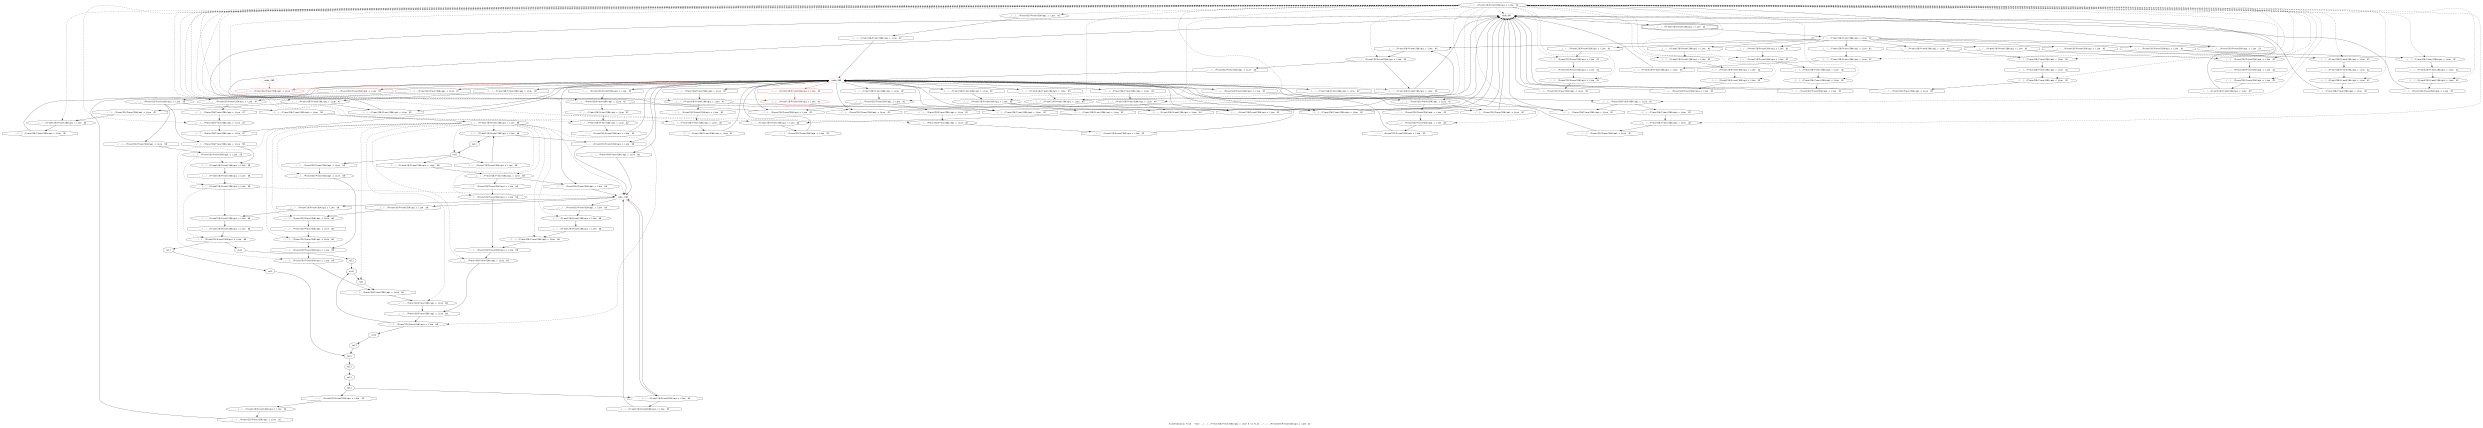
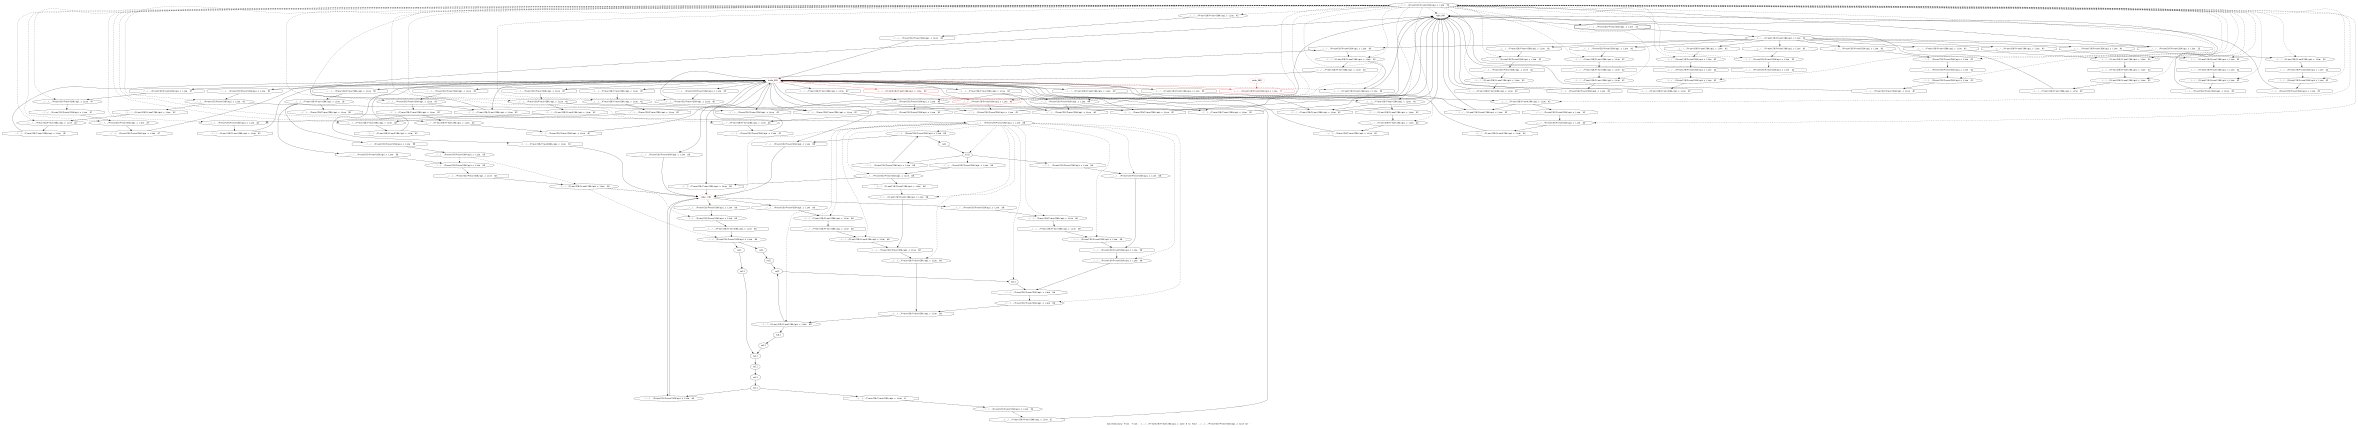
  digraph {
    fontname="Roboto Mono"
    label="Vulnerability from  'file ../../../Preon128/Preon128A/api.c line 8 to file ../../../Preon128/Preon128A/api.c line 42 ' "
    node [fontname="Roboto Mono" shape=octagon style=solid]
    edge [fontname="Roboto Mono"]
    n1 [label="../../../Preon128/Preon128A/api.c Line  23" shape=ellipse]
    node_991 [shape=ellipse style=dashed]
    n3 [label="../../../Preon128/Preon128A/api.c Line  42" shape=ellipse]
    n4 [label="../../../Preon128/Preon128A/api.c Line  42" shape=ellipse]
    n5 [label="../../../Preon128/Preon128A/api.c Line  47" shape=ellipse]
    n6 [label="../../../Preon128/Preon128A/api.c Line  42" shape=ellipse]
    n7 [label="../../../Preon128/Preon128A/api.c Line  42" shape=ellipse]
    n8 [label="../../../Preon128/Preon128A/api.c Line  42" shape=ellipse]
    n9 [label="../../../Preon128/Preon128A/api.c Line  42" shape=ellipse]
    n10 [label="../../../Preon128/Preon128A/api.c Line  42" shape=ellipse]
    n11 [label="../../../Preon128/Preon128A/api.c Line  42" shape=ellipse]
    n12 [label="../../../Preon128/Preon128A/api.c Line  42" shape=ellipse]
    n13 [label="../../../Preon128/Preon128A/api.c Line  42" shape=ellipse]
    n14 [label="../../../Preon128/Preon128A/api.c Line  42" shape=ellipse]
    n15 [color=red label="../../../Preon128/Preon128A/api.c Line  42" shape=ellipse]
    n16 [label="../../../Preon128/Preon128A/api.c Line  42" shape=ellipse]
    n17 [label="../../../Preon128/Preon128A/api.c Line  42" shape=ellipse]
    n18 [label="../../../Preon128/Preon128A/api.c Line  42" shape=ellipse]
    n19 [label="../../../Preon128/Preon128A/api.c Line  42" shape=ellipse]
    n20 [label="../../../Preon128/Preon128A/api.c Line  42" shape=ellipse]
    n21 [label="../../../Preon128/Preon128A/api.c Line  42" shape=ellipse]
    n22 [label="../../../Preon128/Preon128A/api.c Line  44" shape=ellipse]
    n23 [label="../../../Preon128/Preon128A/api.c Line  45" shape=ellipse]
    n24 [label="../../../Preon128/Preon128A/api.c Line  42" shape=ellipse]
    n25 [label="../../../Preon128/Preon128A/api.c Line  42" shape=ellipse]
    n26 [label="../../../Preon128/Preon128A/api.c Line  42" shape=ellipse]
    n27 [label="../../../Preon128/Preon128A/api.c Line  42" shape=ellipse]
    n28 [label="../../../Preon128/Preon128A/api.c Line  42" shape=ellipse]
    n29 [label="../../../Preon128/Preon128A/api.c Line  42" shape=ellipse]
    n30 [label="../../../Preon128/Preon128A/api.c Line  42" shape=ellipse]
    n31 [label="../../../Preon128/Preon128A/api.c Line  42" shape=ellipse]
    n32 [label="../../../Preon128/Preon128A/api.c Line  42" shape=ellipse]
    n33 [label="../../../Preon128/Preon128A/api.c Line  42" shape=ellipse]
    n34 [label="../../../Preon128/Preon128A/api.c Line  45" shape=ellipse]
    n35 [label="../../../Preon128/Preon128A/api.c Line  47" shape=ellipse]
    n36 [label="../../../Preon128/Preon128A/api.c Line  42" shape=ellipse]
    n37 [label="../../../Preon128/Preon128A/api.c Line  42" shape=ellipse]
    n38 [label="../../../Preon128/Preon128A/api.c Line  42" shape=ellipse]
    n39 [label="../../../Preon128/Preon128A/api.c Line  22" shape=doubleoctagon]
    n40 [label="../../../Preon128/Preon128A/api.c Line  42"]
    n41 [label="../../../Preon128/Preon128A/api.c Line  42"]
    n42 [label="../../../Preon128/Preon128A/api.c Line  42"]
    n43 [label="../../../Preon128/Preon128A/api.c Line  47"]
    n44 [label="../../../Preon128/Preon128A/api.c Line  42"]
    n45 [label="../../../Preon128/Preon128A/api.c Line  42"]
    n46 [label="../../../Preon128/Preon128A/api.c Line  42"]
    n47 [label="../../../Preon128/Preon128A/api.c Line  42"]
    n48 [label="../../../Preon128/Preon128A/api.c Line  42"]
    n49 [label="../../../Preon128/Preon128A/api.c Line  42"]
    n50 [label="../../../Preon128/Preon128A/api.c Line  42"]
    n51 [label="../../../Preon128/Preon128A/api.c Line  42"]
    n52 [label="../../../Preon128/Preon128A/api.c Line  42"]
    n53 [label="../../../Preon128/Preon128A/api.c Line  42"]
    n54 [label="../../../Preon128/Preon128A/api.c Line  42"]
    n55 [label="../../../Preon128/Preon128A/api.c Line  42"]
    n56 [label="../../../Preon128/Preon128A/api.c Line  42"]
    n57 [label="../../../Preon128/Preon128A/api.c Line  42"]
    n58 [label="../../../Preon128/Preon128A/api.c Line  42"]
    n59 [label="../../../Preon128/Preon128A/api.c Line  42"]
    n60 [label="../../../Preon128/Preon128A/api.c Line  42"]
    n61 [label="../../../Preon128/Preon128A/api.c Line  42"]
    n62 [label="../../../Preon128/Preon128A/api.c Line  42"]
    n63 [label="../../../Preon128/Preon128A/api.c Line  44"]
    n64 [label="../../../Preon128/Preon128A/api.c Line  45"]
    n65 [label="../../../Preon128/Preon128A/api.c Line  42"]
    n66 [label="../../../Preon128/Preon128A/api.c Line  42"]
    n67 [label="../../../Preon128/Preon128A/api.c Line  42"]
    n68 [label="../../../Preon128/Preon128A/api.c Line  42"]
    n69 [label="../../../Preon128/Preon128A/api.c Line  42"]
    n70 [label="../../../Preon128/Preon128A/api.c Line  42"]
    n71 [label="../../../Preon128/Preon128A/api.c Line  42"]
    n72 [label="../../../Preon128/Preon128A/api.c Line  42"]
    n73 [label="../../../Preon128/Preon128A/api.c Line  42"]
    n74 [label="../../../Preon128/Preon128A/api.c Line  42"]
    n75 [label="../../../Preon128/Preon128A/api.c Line  42"]
    n76 [label="../../../Preon128/Preon128A/api.c Line  42"]
    n77 [label="../../../Preon128/Preon128A/api.c Line  46"]
    n78 [label="../../../Preon128/Preon128A/api.c Line  45"]
    n79 [label="../../../Preon128/Preon128A/api.c Line  47"]
    n80 [label="../../../Preon128/Preon128A/api.c Line  42"]
    n81 [label="../../../Preon128/Preon128A/api.c Line  42"]
    n82 [label="../../../Preon128/Preon128A/api.c Line  42"]
    n83 [label="../../../Preon128/Preon128A/api.c Line  42"]
    n84 [label="../../../Preon128/Preon128A/api.c Line  22" shape=ellipse]
    node_989 [color=red shape=ellipse style=dashed]
    n86 [label="../../../Preon128/Preon128A/api.c Line  42"]
    n87 [label="../../../Preon128/Preon128A/api.c Line  42"]
    n88 [label="../../../Preon128/Preon128A/api.c Line  42"]
    n89 [label="../../../Preon128/Preon128A/api.c Line  23"]
    n90 [label="../../../Preon128/Preon128A/api.c Line  42"]
    n91 [label="../../../Preon128/Preon128A/api.c Line  42"]
    n92 [label="../../../Preon128/Preon128A/api.c Line  42"]
    n93 [label="../../../Preon128/Preon128A/api.c Line  42"]
    n94 [label="../../../Preon128/Preon128A/api.c Line  42"]
-   n95 [color=red label="../../../Preon128/Preon128A/api.c Line  11" shape=ellipse]
+   n95 [color=red label="../../../Preon128/Preon128A/api.c Line  11"]
    n96 [label="../../../Preon128/Preon128A/api.c Line  60"]
    n97 [label="../../../Preon128/Preon128A/api.c Line  42"]
    n98 [label="../../../Preon128/Preon128A/api.c Line  56"]
    n99 [label="../../../Preon128/Preon128A/api.c Line  42"]
    n100 [label="../../../Preon128/Preon928A/api.c Line  62"]
    n101 [label="../../../Preon128/Preon128A/api.c Line  60"]
    n102 [color=red label="../../../Preon128/Preon128A/api.c Line  42"]
    n103 [label="../../../Preon128/Preon128A/api.c Line  42"]
    n104 [label="../../../Preon128/Preon128A/api.c Line  42"]
    n105 [label="../../../Preon128/Preon128A/api.c Line  44"]
    n106 [label="../../../Preon128/Preon128A/api.c Line  60"]
    n107 [label="../../../Preon128/Preon128A/api.c Line  42"]
    n108 [label="../../../Preon128/Preon128A/api.c Line  42"]
    n109 [label="../../../Preon128/Preon128A/api.c Line  45"]
    n110 [label="../../../Preon128/Preon128A/api.c Line  47"]
    n111 [label="../../../Preon128/Preon128A/api.c Line  42"]
    node_1103 [color=red shape=ellipse style=dashed]
    n113 [label="../../../Preon128/Preon128A/api.c Line  56" shape=ellipse]
    n114 [label="../../../Preon128/Preon128A/api.c Line  60"]
-   n115 [label="../../../Preon128/Preon128A/api.c Line  64"]
+   n115 [label="../../../Preon128/Preon128A/api.c Line  64" shape=ellipse]
    n116 [label="../../../Preon128/Preon128A/api.c Line  60"]
    n117 [label="../../../Preon128/Preon128A/api.c Line  60"]
    n118 [label="../../../Preon128/Preon128A/api.c Line  58"]
    n119 [label="../../../Preon128/Preon128A/api.c Line  58"]
    n120 [label="../../../Preon128/Preon128A/api.c Line  58"]
    node_988 [color=red shape=ellipse style=dashed]
    n122 [label="../../../Preon128/Preon128A/api.c Line  58" shape=ellipse]
    n123 [label="../../../Preon128/Preon128A/api.c Line  60" shape=ellipse]
    n124 [label="../../../Preon128/Preon128A/api.c Line  60" shape=ellipse]
    n125 [label="../../../Preon128/Preon128A/api.c Line  60"]
    n126 [label=null]
    n127 [label=null]
    n128 [label="../../../Preon128/Preon128A/api.c Line  60" shape=ellipse]
    n129 [label="../../../Preon128/Preon128A/api.c Line  60" shape=ellipse]
    n130 [label=null shape=ellipse]
    n131 [label=null shape=ellipse]
    n132 [label="../../../Preon128/Preon128A/api.c Line  58"]
    n133 [label="../../../Preon128/Preon128A/api.c Line  60"]
    n134 [label="../../../Preon128/Preon128A/api.c Line  60"]
    n135 [label=null]
    n136 [label=null]
    n137 [label="../../../Preon128/Preon128A/api.c Line  58" shape=ellipse]
    n138 [label="../../../Preon128/Preon128A/api.c Line  58" shape=ellipse]
    n139 [label="../../../Preon128/Preon128A/api.c Line  58" shape=ellipse]
    n140 [label="../../../Preon128/Preon128A/api.c Line  60" shape=ellipse]
    n141 [label=null shape=ellipse]
    n142 [label="../../../Preon128/Preon128A/api.c Line  60" shape=ellipse]
    n143 [label="../../../Preon128/Preon128A/api.c Line  60" shape=ellipse]
    n144 [label="../../../Preon128/Preon128A/api.c Line  60" shape=ellipse]
    n145 [label="../../../Preon128/Preon128A/api.c Line  60" shape=ellipse]
    n146 [label="../../../Preon128/Preon128A/api.c Line  60" shape=ellipse]
    n147 [label="../../../Preon128/Preon128A/api.c Line  60" shape=ellipse]
    n148 [label="../../../Preon128/Preon128A/api.c Line  60" shape=ellipse]
    n149 [label=null shape=ellipse]
    n150 [label="../../../Preon128/Preon128A/api.c Line  60" shape=ellipse]
    n151 [label="../../../Preon128/Preon128A/api.c Line  60" shape=ellipse]
    n152 [label="../../../Preon128/Preon128A/api.c Line  60"]
    n153 [label=null]
    n154 [label="../../../Preon128/Preon128A/api.c Line  60"]
    n155 [label="../../../Preon128/Preon128A/api.c Line  60"]
    n156 [label="../../../Preon128/Preon128A/api.c Line  60"]
    n157 [label="../../../Preon128/Preon128A/api.c Line  60"]
    n158 [label="../../../Preon128/Preon128A/api.c Line  60"]
    n159 [label="../../../Preon128/Preon128A/api.c Line  60"]
    n160 [label=null]
    n161 [label="../../../Preon128/Preon128A/api.c Line  60"]
    n162 [label=null shape=ellipse]
    n163 [label=null]
    n164 [label=null shape=ellipse]
    n165 [label=null shape=ellipse]
    n166 [label="../../../Preon128/Preon128A/api.c Line  63"]
    n167 [label="../../../Preon128/Preon128A/api.c Line  63" shape=ellipse]
    n168 [label="../../../Preon128/Preon128A/api.c Line  63"]
    n1 -> node_991 [style=dashed]
    n1 -> n3 [style=dashed]
    n1 -> n4 [style=dashed]
    n1 -> n5 [style=dashed]
    n1 -> n6 [style=dashed]
    n1 -> n7 [style=dashed]
    n1 -> n8 [style=dashed]
    n1 -> n9 [style=dashed]
    n1 -> n10 [style=dashed]
    n1 -> n11 [style=dashed]
    n1 -> n12 [style=dashed]
    n1 -> n13 [style=dashed]
    n1 -> n14 [style=dashed]
    n1 -> n15 [style=dashed]
    n1 -> n16 [style=dashed]
    n1 -> n17 [style=dashed]
    n1 -> n18 [style=dashed]
    n1 -> n19 [style=dashed]
    n1 -> n20 [style=dashed]
    n1 -> n21 [style=dashed]
    n1 -> n22 [style=dashed]
    n1 -> n23 [style=dashed]
    n1 -> n24 [style=dashed]
    n1 -> n25 [style=dashed]
    n1 -> n26 [style=dashed]
    n1 -> n27 [style=dashed]
    n1 -> n28 [style=dashed]
    n1 -> n29 [style=dashed]
    n1 -> n30 [style=dashed]
    n1 -> n31 [style=dashed]
    n1 -> n32 [style=dashed]
    n1 -> n33 [style=dashed]
    n1 -> n34 [style=dashed]
    n1 -> n35 [style=dashed]
    n1 -> n36 [style=dashed]
    n1 -> n37 [style=dashed]
    n1 -> n38 [style=dashed]
    node_991 -> n39
    n3 -> n40
    n4 -> n41
    n4 -> n42
    n5 -> n43
    n6 -> n44
    n6 -> n45
    n7 -> n46
    n8 -> n47
    n9 -> n48
    n10 -> n49
    n11 -> n50
    n12 -> n51
    n13 -> n52
    n14 -> n53
    n15 -> n54
    n16 -> n55
    n17 -> n56
    n17 -> n57
    n18 -> n58
    n19 -> n59
    n20 -> n60
    n20 -> n61
    n21 -> n62
    n22 -> n63
    n23 -> n64
    n24 -> n65
    n25 -> n66
    n26 -> n67
    n27 -> n68
    n28 -> n69
    n28 -> n70
    n29 -> n71
    n30 -> n72
    n31 -> n73
    n32 -> n74
    n32 -> n75
    n33 -> n76
    n34 -> n77
    n34 -> n78
    n35 -> n79
    n36 -> n80
    n37 -> n81
    n38 -> n82
    n38 -> n83
    n39 -> n84
    n40 -> node_991
    n41 -> node_991
    n42 -> n13
    n43 -> node_989
    n44 -> node_991
    n45 -> n7
    n46 -> node_989
    n47 -> n12
    n48 -> n27
    n49 -> node_991
    n50 -> n30
    n51 -> node_991
    n52 -> node_989
    n53 -> n31
    n54 -> node_991
    n55 -> node_989
    n56 -> node_991
    n57 -> n21
    n58 -> n19
    n59 -> node_991
    n60 -> node_991
    n61 -> n24
    n62 -> node_989
    n63 -> node_991
    n64 -> n34
    n65 -> node_989
    n66 -> n37
    n67 -> n10
    n68 -> node_991
    n69 -> node_991
    n70 -> n29
    n71 -> node_989
    n72 -> node_991
    n73 -> node_991
    n74 -> node_991
    n75 -> n33
    n76 -> node_989
    n77 -> node_991
    n78 -> node_989
    n79 -> n5
    n80 -> node_989
    n81 -> node_991
    n82 -> node_991
    n83 -> n36
    n84 -> n64
    n84 -> n86
    n84 -> n87
    n84 -> n88
    n84 -> n89
    n84 -> n90
    n84 -> n91
    n84 -> n92
    n84 -> n93
    n84 -> n94
    node_989 -> n41
    node_989 -> n44
    node_989 -> n54
    node_989 -> n56
    node_989 -> n60
    node_989 -> n63
    node_989 -> n69
    node_989 -> n74
    node_989 -> n77 [style=dashed]
    node_989 -> n82
    node_989 -> n95 [color=red]
    node_989 -> n96
    node_989 -> n97
    node_989 -> n98
    node_989 -> n99
-   n115 -> n100
+   node_989 -> n100
    node_989 -> n101
    node_989 -> n102 [color=red]
    node_989 -> n103
    node_989 -> n104
    node_989 -> n105
    node_989 -> n106
    node_989 -> n107
    node_989 -> n108
    node_989 -> n109
    node_989 -> n110
    node_989 -> n111
    n86 -> n8
    n87 -> n9
    n88 -> n26
    n89 -> n1
    n90 -> n14
    n91 -> n3
    n92 -> n18
    n93 -> n25
    n94 -> n11
    n96 -> node_1103
    n97 -> n4
    n98 -> n113
    n99 -> n6
    n100 -> node_1103
    n101 -> node_1103
    n102 -> n15 [color=red]
    n103 -> n17
    n104 -> n20
    n105 -> n22
    n106 -> node_1103
    n107 -> n28
    n108 -> n32
    n109 -> n23
    n110 -> n35
    n111 -> n38
    node_1103 -> n114
    node_1103 -> n115
    node_1103 -> n116
    node_1103 -> n117
    n113 -> n118
    n113 -> n119
    n113 -> n120
    n114 -> n123
    n115 -> node_1103
    n116 -> n128
    n117 -> n129
    n118 -> n137
    n119 -> n138
    n120 -> n139
    node_988 -> n95 [color=red]
    n122 -> node_1103 [style=dashed]
    n122 -> n123 [style=dashed]
    n122 -> n124 [style=dashed]
    n123 -> n125
    n124 -> n126
    n124 -> n127
    n125 -> n124
    n126 -> n130
    n127 -> n131
    n128 -> n133
    n129 -> n134
    n130 -> n135
    n131 -> n136
    n132 -> n122
    n133 -> n150
    n134 -> n151
    n135 -> n162
    n136 -> n149
    n137 -> n122 [style=dashed]
    n137 -> n138 [style=dashed]
    n138 -> n132
    n139 -> node_1103 [style=dashed]
    n139 -> n128 [style=dashed]
    n139 -> n129 [style=dashed]
    n139 -> n140 [style=dashed]
    n139 -> n141 [style=dashed]
    n139 -> n142 [style=dashed]
    n139 -> n143 [style=dashed]
    n139 -> n144 [style=dashed]
    n139 -> n145 [style=dashed]
    n139 -> n146 [style=dashed]
    n139 -> n147 [style=dashed]
    n139 -> n148 [style=dashed]
    n139 -> n149 [style=dashed]
    n139 -> n150 [style=dashed]
    n139 -> n151 [style=dashed]
    n140 -> n101
    n140 -> n153
    n141 -> n152
    n141 -> n154
    n141 -> n155
    n142 -> n106
    n142 -> n156
    n143 -> n157
    n144 -> n158
    n145 -> n159
    n146 -> n159
    n147 -> n136
    n147 -> n160
    n148 -> n161
    n149 -> n161
    n150 -> n158
    n151 -> n157
    n152 -> n140
    n153 -> n141
    n154 -> n142
    n155 -> n143
    n156 -> n144
    n157 -> n148
    n158 -> n145
    n159 -> n147
    n160 -> n164
    n161 -> n146
    n162 -> n163
    n163 -> n165
    n164 -> n135
    n165 -> n115
    n165 -> n166
    n166 -> n167
    n167 -> n168
    n168 -> node_989
  }
